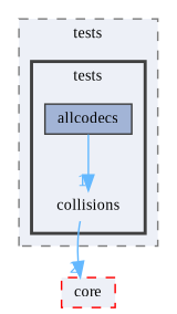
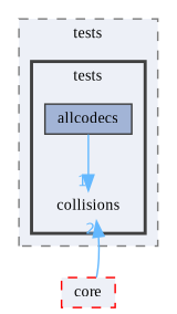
  digraph {
    compound=true
    fontname="Liberation Serif"
    node [fontname="Liberation Serif" fontsize=10 shape=box]
    edge [color=steelblue1 fontcolor=steelblue1 fontname="Liberation Serif" fontsize=10 labeldistance=1.5 labelfontname=Helvetica labelfontsize=10]
    n1 [height=0.2 label=collisions shape=plaintext width=0.4]
    n2 [color=grey25 fillcolor="#a2b4d6" height=0.2 label=allcodecs style=filled width=0.4]
    n3 [color=red fillcolor="#edf0f7" height=0.2 label=core style="filled,dashed" width=0.4]
    subgraph cluster_1 {
      bgcolor="#edf0f7"
      fontsize=10
      label=tests
      pencolor=grey50
      style="filled,dashed"
      subgraph cluster_2 {
        bgcolor="#edf0f7"
        fontsize=10
        label=tests
        pencolor=grey25
        style="filled,bold"
        n1
        n2
      }
    }
-   n1 -> n3 [headlabel=2]
+   n3 -> n1 [headlabel=2]
    n2 -> n1 [headlabel=1]
  }
